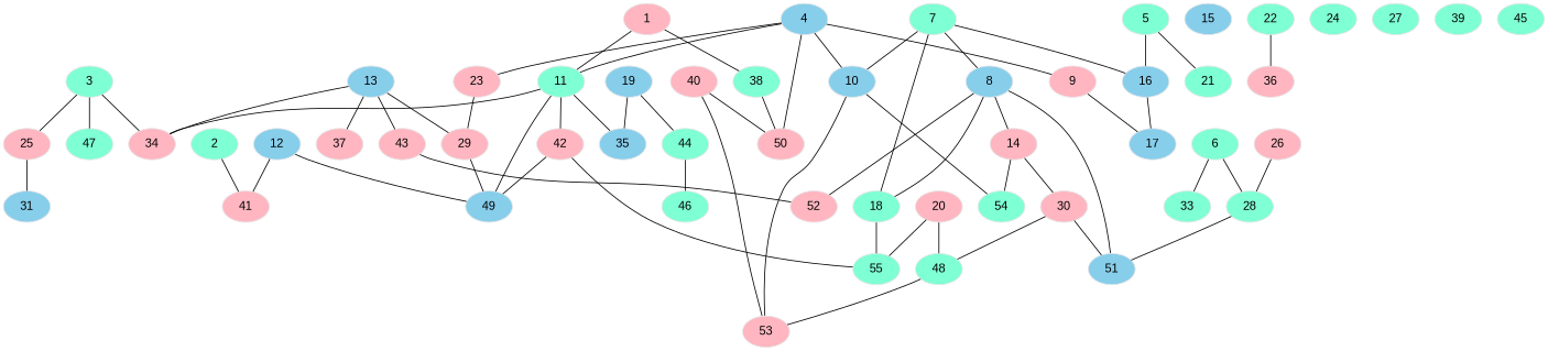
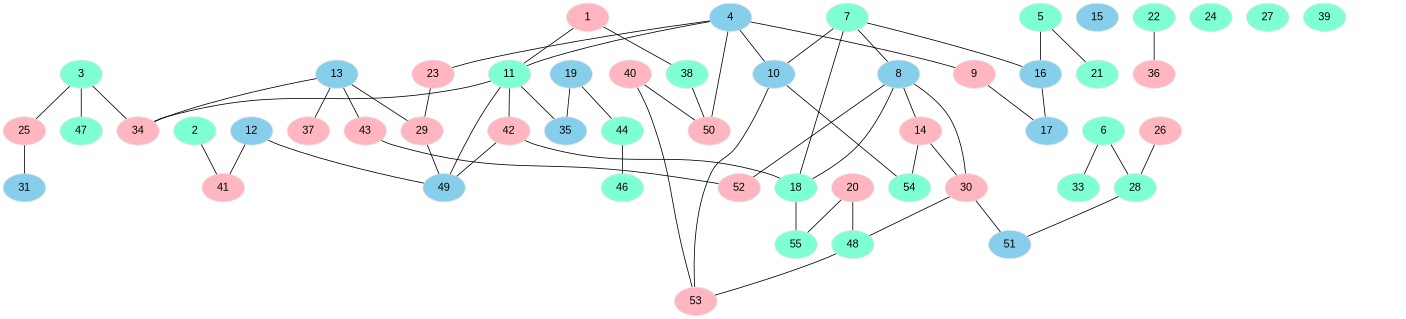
  graph {
    fontname="Liberation Sans"
    node [color=gray90 fillcolor=aquamarine fontname="Liberation Sans" style=filled]
    edge [fontname="Liberation Sans"]
    1 [fillcolor=lightpink]
    11
    38
    34 [fillcolor=lightpink]
    35 [fillcolor=skyblue]
    42 [fillcolor=lightpink]
    49 [fillcolor=skyblue]
    50 [fillcolor=lightpink]
    41 [fillcolor=lightpink]
    2
    25 [fillcolor=lightpink]
    3
    47
    31 [fillcolor=skyblue]
    4 [fillcolor=skyblue]
    9 [fillcolor=lightpink]
    10 [fillcolor=skyblue]
    23 [fillcolor=lightpink]
    17 [fillcolor=skyblue]
    53 [fillcolor=lightpink]
    54
    29 [fillcolor=lightpink]
    16 [fillcolor=skyblue]
    5
    21
    6
    28
    33
    51 [fillcolor=skyblue]
    7
    8 [fillcolor=skyblue]
    18
    14 [fillcolor=lightpink]
    30 [fillcolor=lightpink]
    52 [fillcolor=lightpink]
    55
    48
    12 [fillcolor=skyblue]
    13 [fillcolor=skyblue]
    37 [fillcolor=lightpink]
    43 [fillcolor=lightpink]
    15 [fillcolor=skyblue]
    19 [fillcolor=skyblue]
    44
    46
    20 [fillcolor=lightpink]
    36 [fillcolor=lightpink]
    22
    24
    26 [fillcolor=lightpink]
    27
    39
    40 [fillcolor=lightpink]
-   45
    1 -- 11
    1 -- 38
    11 -- 34
    11 -- 35
    11 -- 42
    11 -- 49
    38 -- 50
    42 -- 49
-   42 -- 55
+   42 -- 18
    2 -- 41
    25 -- 31
    3 -- 34
    3 -- 25
    3 -- 47
    4 -- 11
    4 -- 50
    4 -- 9
    4 -- 10
    4 -- 23
    9 -- 17
    10 -- 53
    10 -- 54
    23 -- 29
    29 -- 49
    16 -- 17
    5 -- 16
    5 -- 21
    6 -- 28
    6 -- 33
    28 -- 51
    7 -- 10
    7 -- 16
    7 -- 8
    7 -- 18
    8 -- 18
    8 -- 14
-   8 -- 51
+   8 -- 30
    8 -- 52
    18 -- 55
    14 -- 54
    14 -- 30
    30 -- 51
    30 -- 48
    48 -- 53
    12 -- 49
    12 -- 41
    13 -- 34
    13 -- 29
    13 -- 37
    13 -- 43
    43 -- 52
    19 -- 35
    19 -- 44
    44 -- 46
    20 -- 55
    20 -- 48
    22 -- 36
    26 -- 28
    40 -- 50
    40 -- 53
  }
